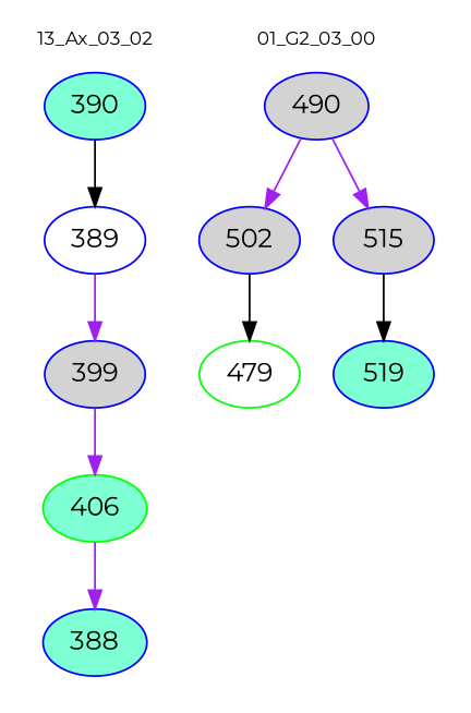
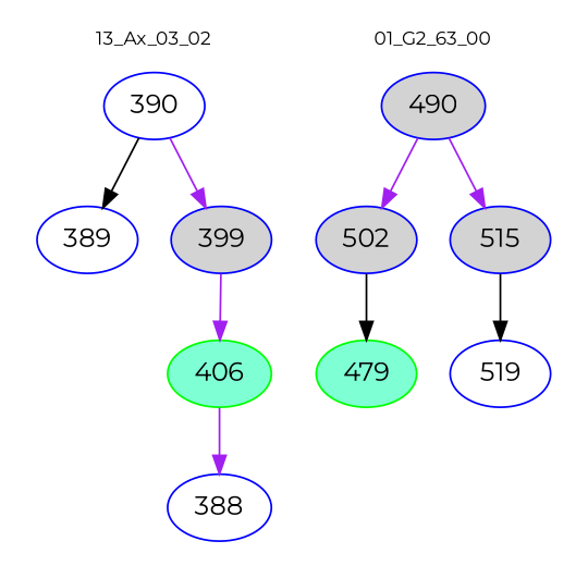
  digraph {
    fontname=Montserrat
    node [color=blue fillcolor=lightgrey fontname=Montserrat style=filled]
    edge [color=purple fontname=Montserrat]
-   n1 [fillcolor=aquamarine label=390]
+   n1 [fillcolor=white label=390]
    n2 [fillcolor=white label=389]
    n3 [label=399]
-   n4 [fillcolor=aquamarine label=388]
+   n4 [fillcolor=white label=388]
    n5 [color=green fillcolor=aquamarine label=406]
    n6 [label=490]
    n7 [label=502]
    n8 [label=515]
-   n9 [color=green fillcolor=white label=479]
-   n10 [fillcolor=aquamarine label=519]
+   n9 [color=green fillcolor=aquamarine label=479]
+   n10 [fillcolor=white label=519]
    subgraph cluster_1 {
      color=white
      fontsize=10
      label="13_Ax_03_02"
      n1
      n2
      n3
      n4
      n5
    }
    subgraph cluster_2 {
      color=white
      fontsize=10
-     label="01_G2_03_00"
+     label="01_G2_63_00"
      n6
      n7
      n8
      n9
      n10
    }
    n1 -> n2 [color=black]
-   n2 -> n3
+   n1 -> n3
    n3 -> n5
    n5 -> n4
    n6 -> n7
    n6 -> n8
    n7 -> n9 [color=black]
    n8 -> n10 [color=black]
  }
